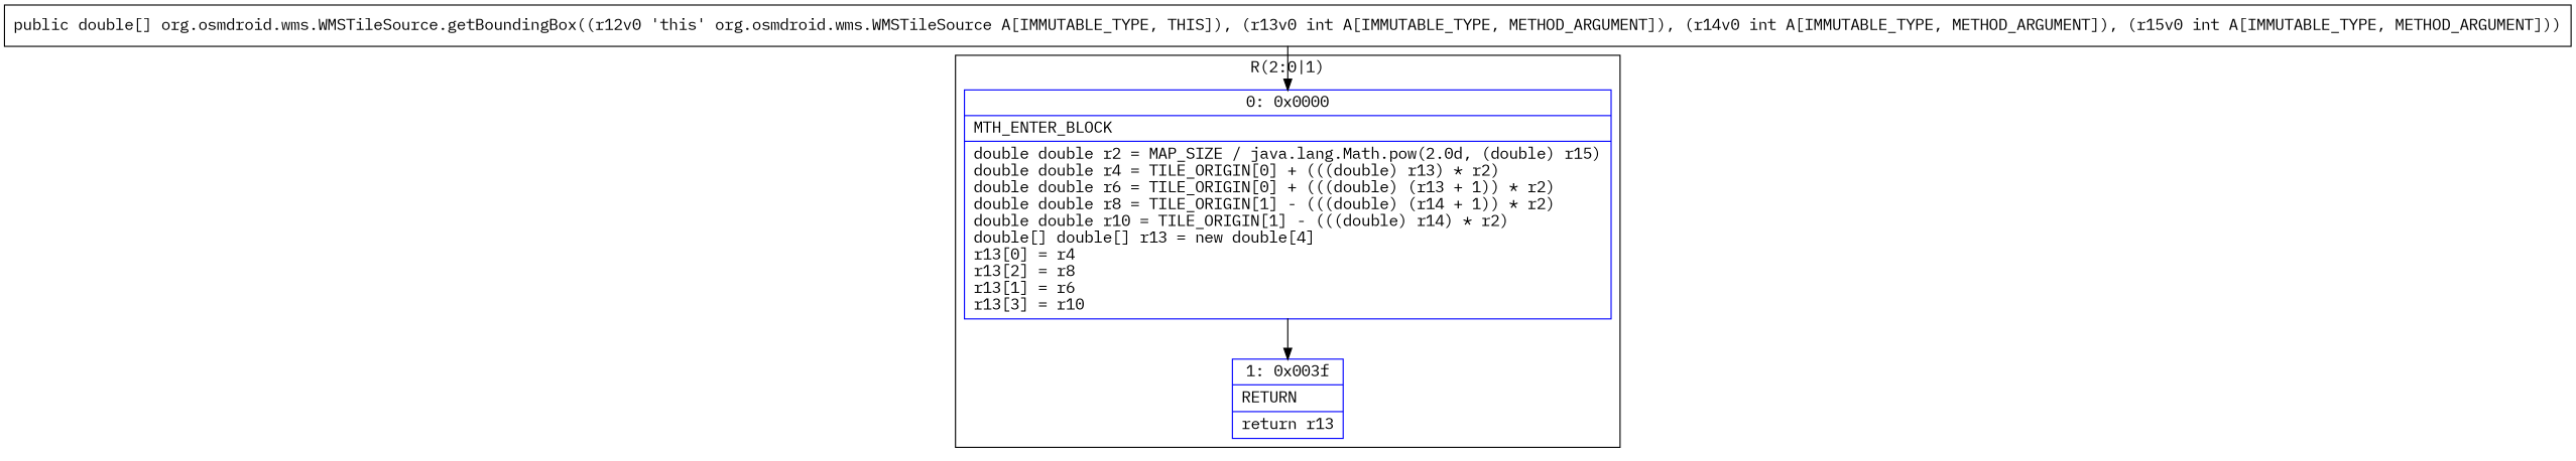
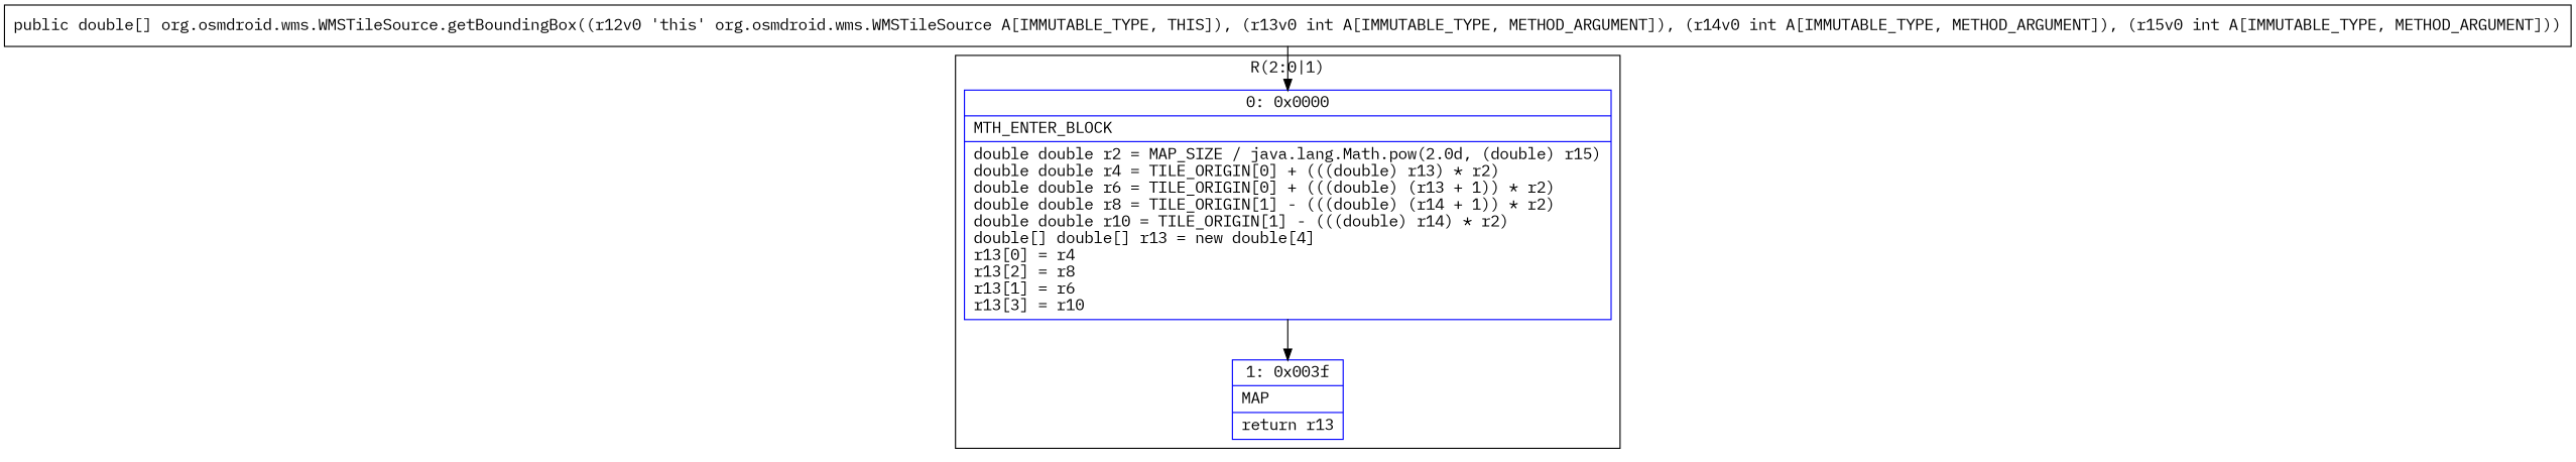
  digraph {
    fontname="IBM Plex Mono"
    node [color=blue shape=record fontname="IBM Plex Mono"]
    edge [fontname="IBM Plex Mono"]
    n1 [label="{0\:\ 0x0000|MTH_ENTER_BLOCK\l|double double r2 = MAP_SIZE \/ java.lang.Math.pow(2.0d, (double) r15)\ldouble double r4 = TILE_ORIGIN[0] + (((double) r13) * r2)\ldouble double r6 = TILE_ORIGIN[0] + (((double) (r13 + 1)) * r2)\ldouble double r8 = TILE_ORIGIN[1] \- (((double) (r14 + 1)) * r2)\ldouble double r10 = TILE_ORIGIN[1] \- (((double) r14) * r2)\ldouble[] double[] r13 = new double[4]\lr13[0] = r4\lr13[2] = r8\lr13[1] = r6\lr13[3] = r10\l}"]
-   n2 [label="{1\:\ 0x003f|RETURN\l|return r13\l}"]
+   n2 [label="{1\:\ 0x003f|MAP\l|return r13\l}"]
    n3 [label="{public double[] org.osmdroid.wms.WMSTileSource.getBoundingBox((r12v0 'this' org.osmdroid.wms.WMSTileSource A[IMMUTABLE_TYPE, THIS]), (r13v0 int A[IMMUTABLE_TYPE, METHOD_ARGUMENT]), (r14v0 int A[IMMUTABLE_TYPE, METHOD_ARGUMENT]), (r15v0 int A[IMMUTABLE_TYPE, METHOD_ARGUMENT])) }" color=""]
    subgraph cluster_1 {
      label="R(2:0|1)"
      n1
      n2
    }
    n1 -> n2
    n3 -> n1
  }
